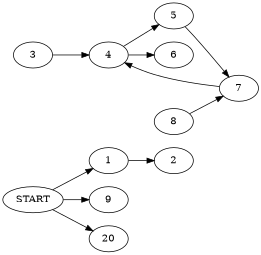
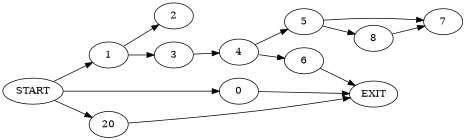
  digraph {
    rankdir=LR
    n1 [label=START]
    1
-   9
+   9 [label=0]
    n4 [label=20]
    2
    3
+   n7 [label=EXIT]
    4
    5
    6
    7
    8
    n1 -> 1
    n1 -> 9
    n1 -> n4
    1 -> 2
+   1 -> 3
+   9 -> n7
+   n4 -> n7
    3 -> 4
    4 -> 5
    4 -> 6
    5 -> 7
-   7 -> 4
+   5 -> 8
+   6 -> n7
    8 -> 7
  }
